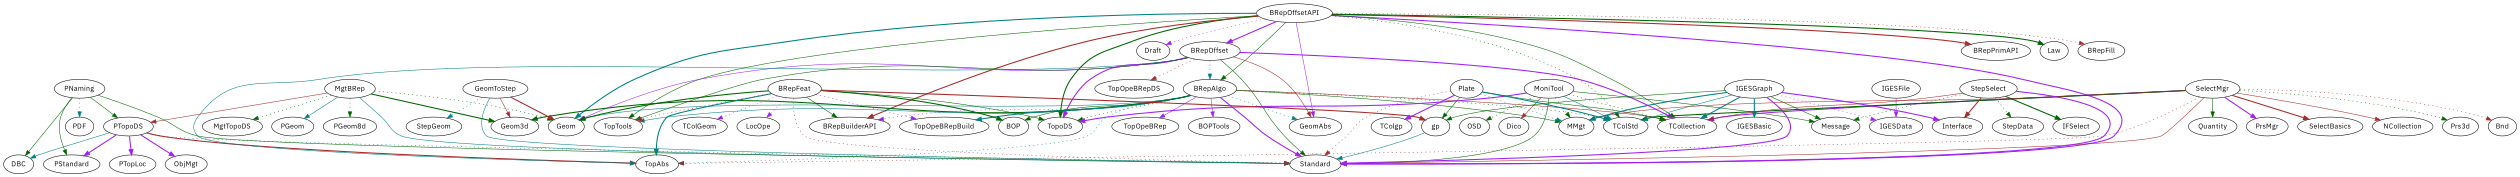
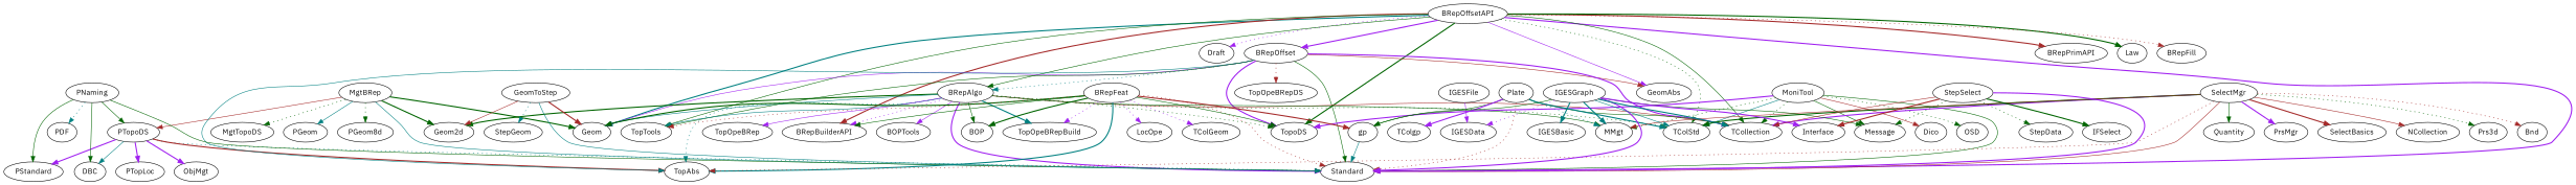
  strict digraph {
    fontname="IBM Plex Sans"
    node [fontname="IBM Plex Sans"]
    edge [color=darkgreen fontname="IBM Plex Sans" style=solid]
    MgtBRep
    PGeom
-   Geom2d [label=Geom3d]
+   Geom2d
    n4 [label=PGeom8d]
    Standard
    PTopoDS
    Geom
    MgtTopoDS
    DBC
    PStandard
    TopAbs
    PTopLoc
    ObjMgt
    BRepOffsetAPI
    Draft
    GeomAbs
    TopoDS
    BRepBuilderAPI
    TCollection
    TColStd
    BRepOffset
    BRepPrimAPI
    TopTools
    BRepAlgo
    Law
    BRepFill
    TopOpeBRepDS
    MMgt
    TopOpeBRepBuild
    BOP
    BOPTools
    TopOpeBRep
    gp
    PNaming
    PDF
    MoniTool
    Message
    OSD
    Dico
    IGESFile
    IGESData
    GeomToStep
    StepGeom
    BRepFeat
    LocOpe
    TColGeom
    Plate
    TColgp
    SelectMgr
    SelectBasics
    NCollection
    Prs3d
    Bnd
    Quantity
    PrsMgr
    IGESGraph
    IGESBasic
    Interface
    StepSelect
    IFSelect
    StepData
    MgtBRep -> PGeom [color=teal]
    MgtBRep -> Geom2d [style=bold]
    MgtBRep -> n4 [style=dotted]
    MgtBRep -> Standard [color=teal]
    MgtBRep -> PTopoDS [color=brown]
-   MgtBRep -> Geom [style=dotted]
+   MgtBRep -> Geom [style=bold]
    MgtBRep -> MgtTopoDS [style=dotted]
    PTopoDS -> Standard [color=teal style=dotted]
    PTopoDS -> DBC [color=teal]
    PTopoDS -> PStandard [color=purple style=bold]
    PTopoDS -> TopAbs [color=brown style=bold]
    PTopoDS -> PTopLoc [color=purple style=bold]
    PTopoDS -> ObjMgt [color=purple style=bold]
    BRepOffsetAPI -> Standard [color=purple style=bold]
    BRepOffsetAPI -> Geom [color=teal style=bold]
    BRepOffsetAPI -> Draft [color=purple style=dotted]
    BRepOffsetAPI -> GeomAbs [color=purple]
    BRepOffsetAPI -> TopoDS [style=bold]
    BRepOffsetAPI -> BRepBuilderAPI [color=brown style=bold]
    BRepOffsetAPI -> TCollection
    BRepOffsetAPI -> TColStd [style=dotted]
    BRepOffsetAPI -> BRepOffset [color=purple style=bold]
    BRepOffsetAPI -> BRepPrimAPI [color=brown style=bold]
    BRepOffsetAPI -> TopTools
    BRepOffsetAPI -> BRepAlgo
    BRepOffsetAPI -> Law [style=bold]
    BRepOffsetAPI -> BRepFill [color=brown style=dotted]
    BRepOffset -> Standard
    BRepOffset -> Geom [color=purple]
    BRepOffset -> TopAbs [color=teal]
    BRepOffset -> GeomAbs [color=brown]
    BRepOffset -> TopoDS [color=purple style=bold]
    BRepOffset -> TCollection [color=purple style=bold]
    BRepOffset -> TopTools
    BRepOffset -> BRepAlgo [color=teal style=dotted]
    BRepOffset -> TopOpeBRepDS [color=brown style=dotted]
    BRepAlgo -> Geom2d [style=bold]
    BRepAlgo -> Standard [color=purple style=bold]
    BRepAlgo -> Geom [color=teal]
    BRepAlgo -> TopAbs [color=teal style=dotted]
-   BRepAlgo -> GeomAbs [color=teal style=dotted]
    BRepAlgo -> TopoDS [style=dotted]
    BRepAlgo -> BRepBuilderAPI [color=purple style=dotted]
    BRepAlgo -> TCollection [color=brown]
    BRepAlgo -> TColStd [style=dotted]
    BRepAlgo -> TopTools [color=teal]
    BRepAlgo -> MMgt
    BRepAlgo -> TopOpeBRepBuild [color=teal style=bold]
    BRepAlgo -> BOP
    BRepAlgo -> BOPTools [color=purple]
    BRepAlgo -> TopOpeBRep [color=purple]
    gp -> Standard [color=teal]
    PNaming -> Standard
    PNaming -> PTopoDS
    PNaming -> DBC
    PNaming -> PStandard
    PNaming -> PDF [color=teal style=dotted]
    MoniTool -> Standard
    MoniTool -> TopoDS [color=purple style=bold]
    MoniTool -> TCollection [style=dotted]
    MoniTool -> TColStd [color=teal]
    MoniTool -> MMgt [style=dotted]
    MoniTool -> Message
    MoniTool -> OSD [style=dotted]
    MoniTool -> Dico [color=brown]
    IGESFile -> IGESData [color=purple]
    GeomToStep -> Geom2d [color=brown]
    GeomToStep -> Standard [color=teal]
    GeomToStep -> Geom [color=brown style=bold]
    GeomToStep -> StepGeom [color=teal style=dotted]
    BRepFeat -> Standard [color=brown style=dotted]
    BRepFeat -> Geom [style=bold]
    BRepFeat -> TopAbs [color=teal style=bold]
    BRepFeat -> TopoDS
    BRepFeat -> BRepBuilderAPI
    BRepFeat -> TopTools [color=brown style=dotted]
    BRepFeat -> TopOpeBRepBuild [color=purple style=dotted]
    BRepFeat -> BOP [style=bold]
    BRepFeat -> gp [color=brown style=bold]
    BRepFeat -> LocOpe [color=purple style=dotted]
    BRepFeat -> TColGeom [color=purple style=dotted]
    Plate -> Standard [color=brown style=dotted]
    Plate -> TCollection
    Plate -> TColStd [color=teal style=bold]
    Plate -> MMgt [color=teal style=dotted]
    Plate -> gp
    Plate -> TColgp [color=purple style=bold]
    SelectMgr -> Standard [color=brown]
    SelectMgr -> TopAbs [color=brown style=dotted]
    SelectMgr -> TCollection [color=purple style=bold]
    SelectMgr -> TColStd [style=bold]
    SelectMgr -> MMgt [color=brown]
    SelectMgr -> SelectBasics [color=brown style=bold]
    SelectMgr -> NCollection [color=brown]
    SelectMgr -> Prs3d [style=dotted]
    SelectMgr -> Bnd [color=brown style=dotted]
    SelectMgr -> Quantity
    SelectMgr -> PrsMgr [color=purple style=bold]
    IGESGraph -> Standard [color=purple style=bold]
    IGESGraph -> TCollection [color=teal style=bold]
    IGESGraph -> TColStd [color=teal]
    IGESGraph -> MMgt [color=teal style=bold]
    IGESGraph -> gp
    IGESGraph -> Message
    IGESGraph -> IGESData [color=purple style=dotted]
    IGESGraph -> IGESBasic [color=teal style=bold]
    IGESGraph -> Interface [color=purple style=bold]
    StepSelect -> Standard [color=purple style=bold]
    StepSelect -> TCollection [color=brown]
    StepSelect -> Message [style=dotted]
    StepSelect -> Interface [color=brown style=bold]
    StepSelect -> IFSelect [style=bold]
    StepSelect -> StepData [style=dotted]
  }
